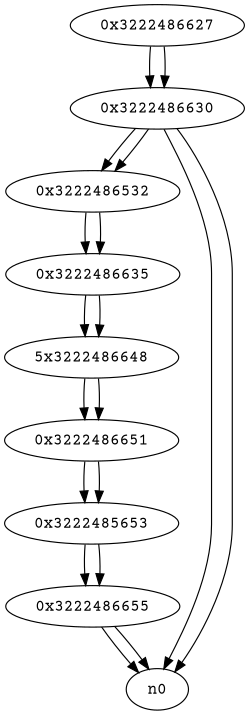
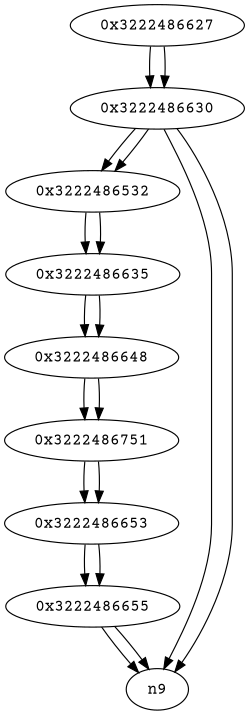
  digraph {
    fontname="Courier Prime"
    node [fontname="Courier Prime"]
    edge [fontname="Courier Prime"]
    n1 [label="0x3222486627"]
    n2 [label="0x3222486630"]
    n3 [label="0x3222486532"]
-   n0
+   n0 [label=n9]
    n4 [label="0x3222486635"]
-   n5 [label="5x3222486648"]
-   n6 [label="0x3222486651"]
-   n7 [label="0x3222485653"]
+   n5 [label="0x3222486648"]
+   n6 [label="0x3222486751"]
+   n7 [label="0x3222486653"]
    n8 [label="0x3222486655"]
    n1 -> n2
    n1 -> n2
    n2 -> n3
    n2 -> n3
    n2 -> n0
    n2 -> n0
    n3 -> n4
    n3 -> n4
    n4 -> n5
    n4 -> n5
    n5 -> n6
    n5 -> n6
    n6 -> n7
    n6 -> n7
    n7 -> n8
    n7 -> n8
    n8 -> n0
    n8 -> n0
  }
